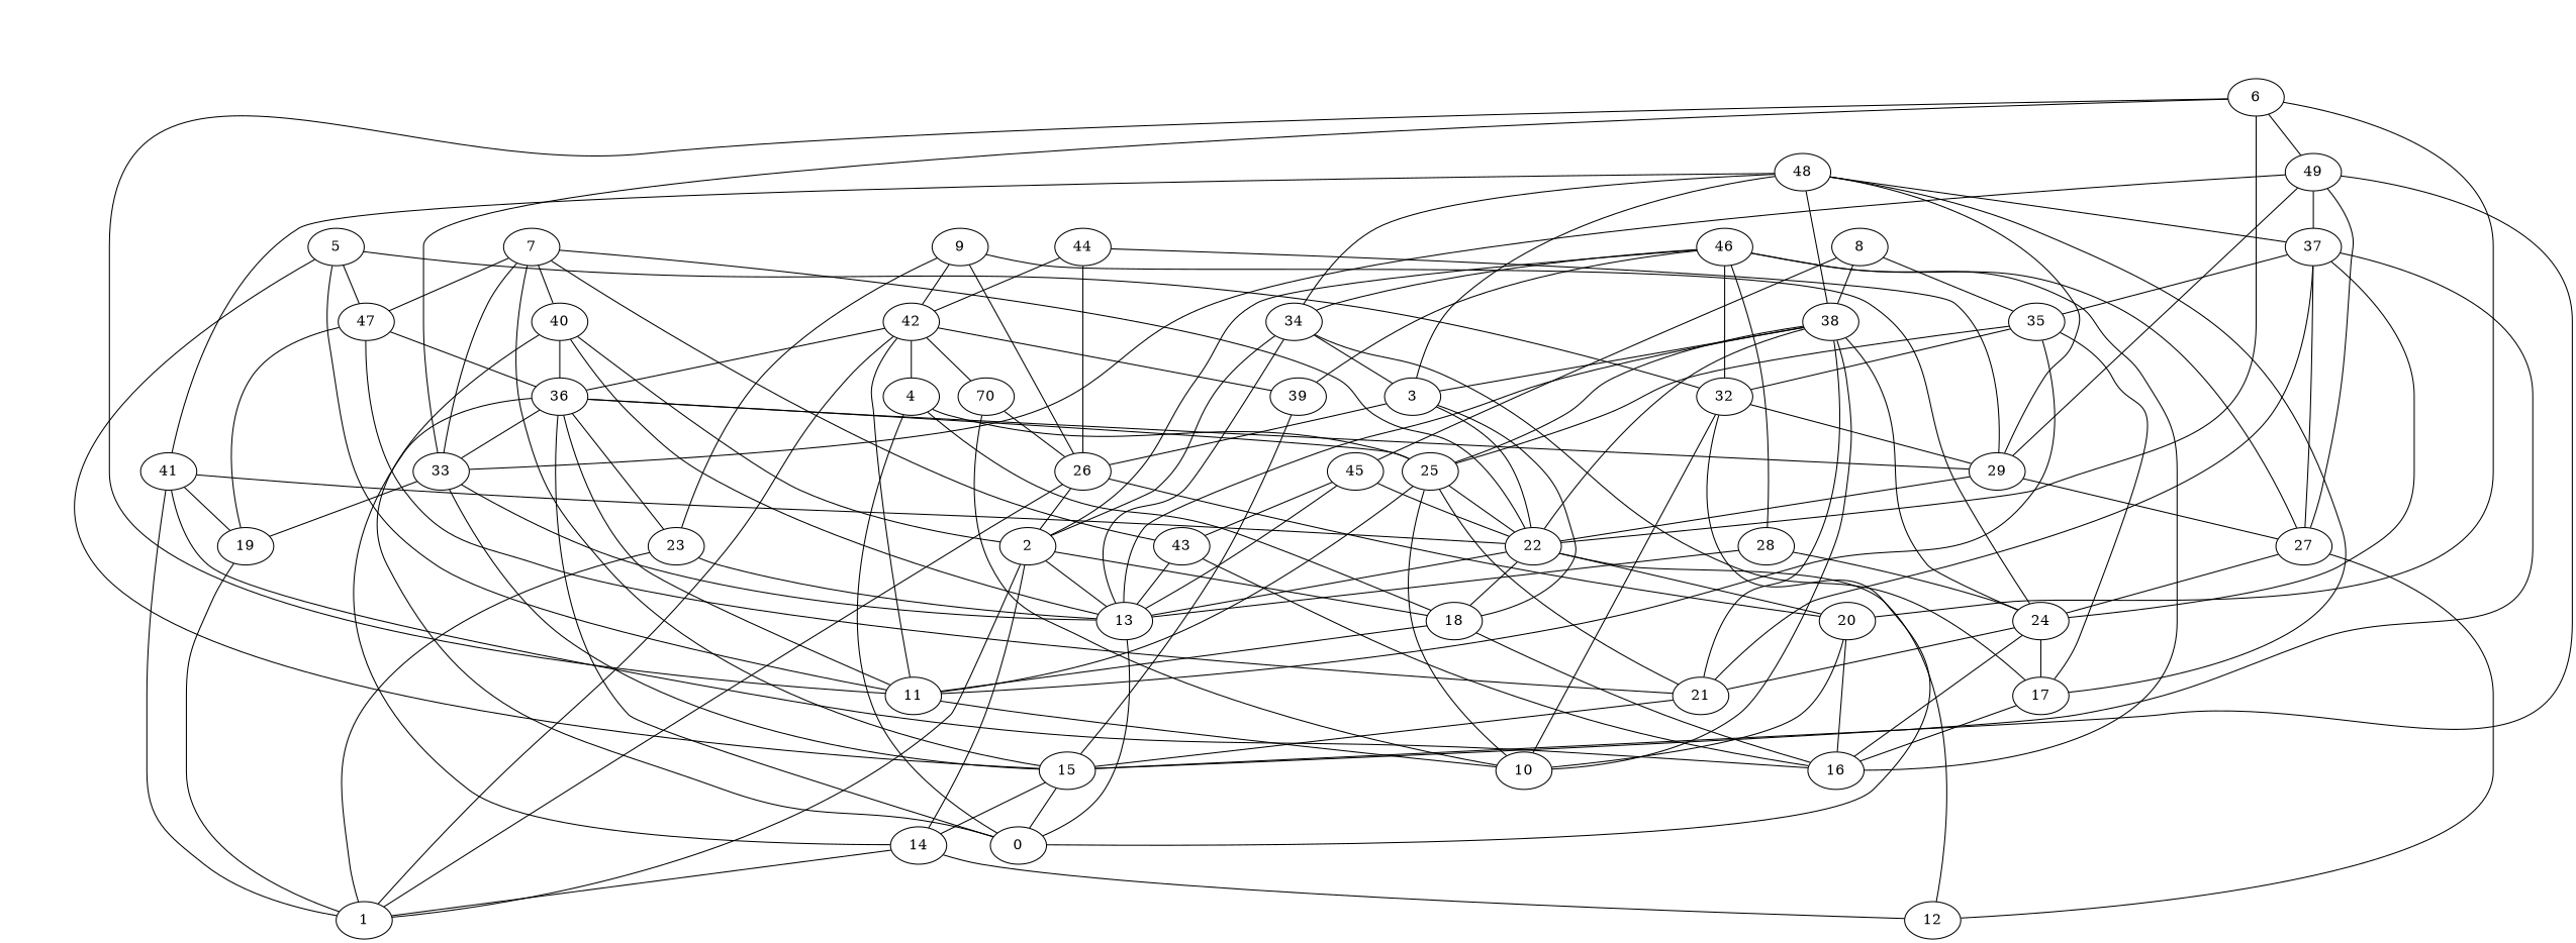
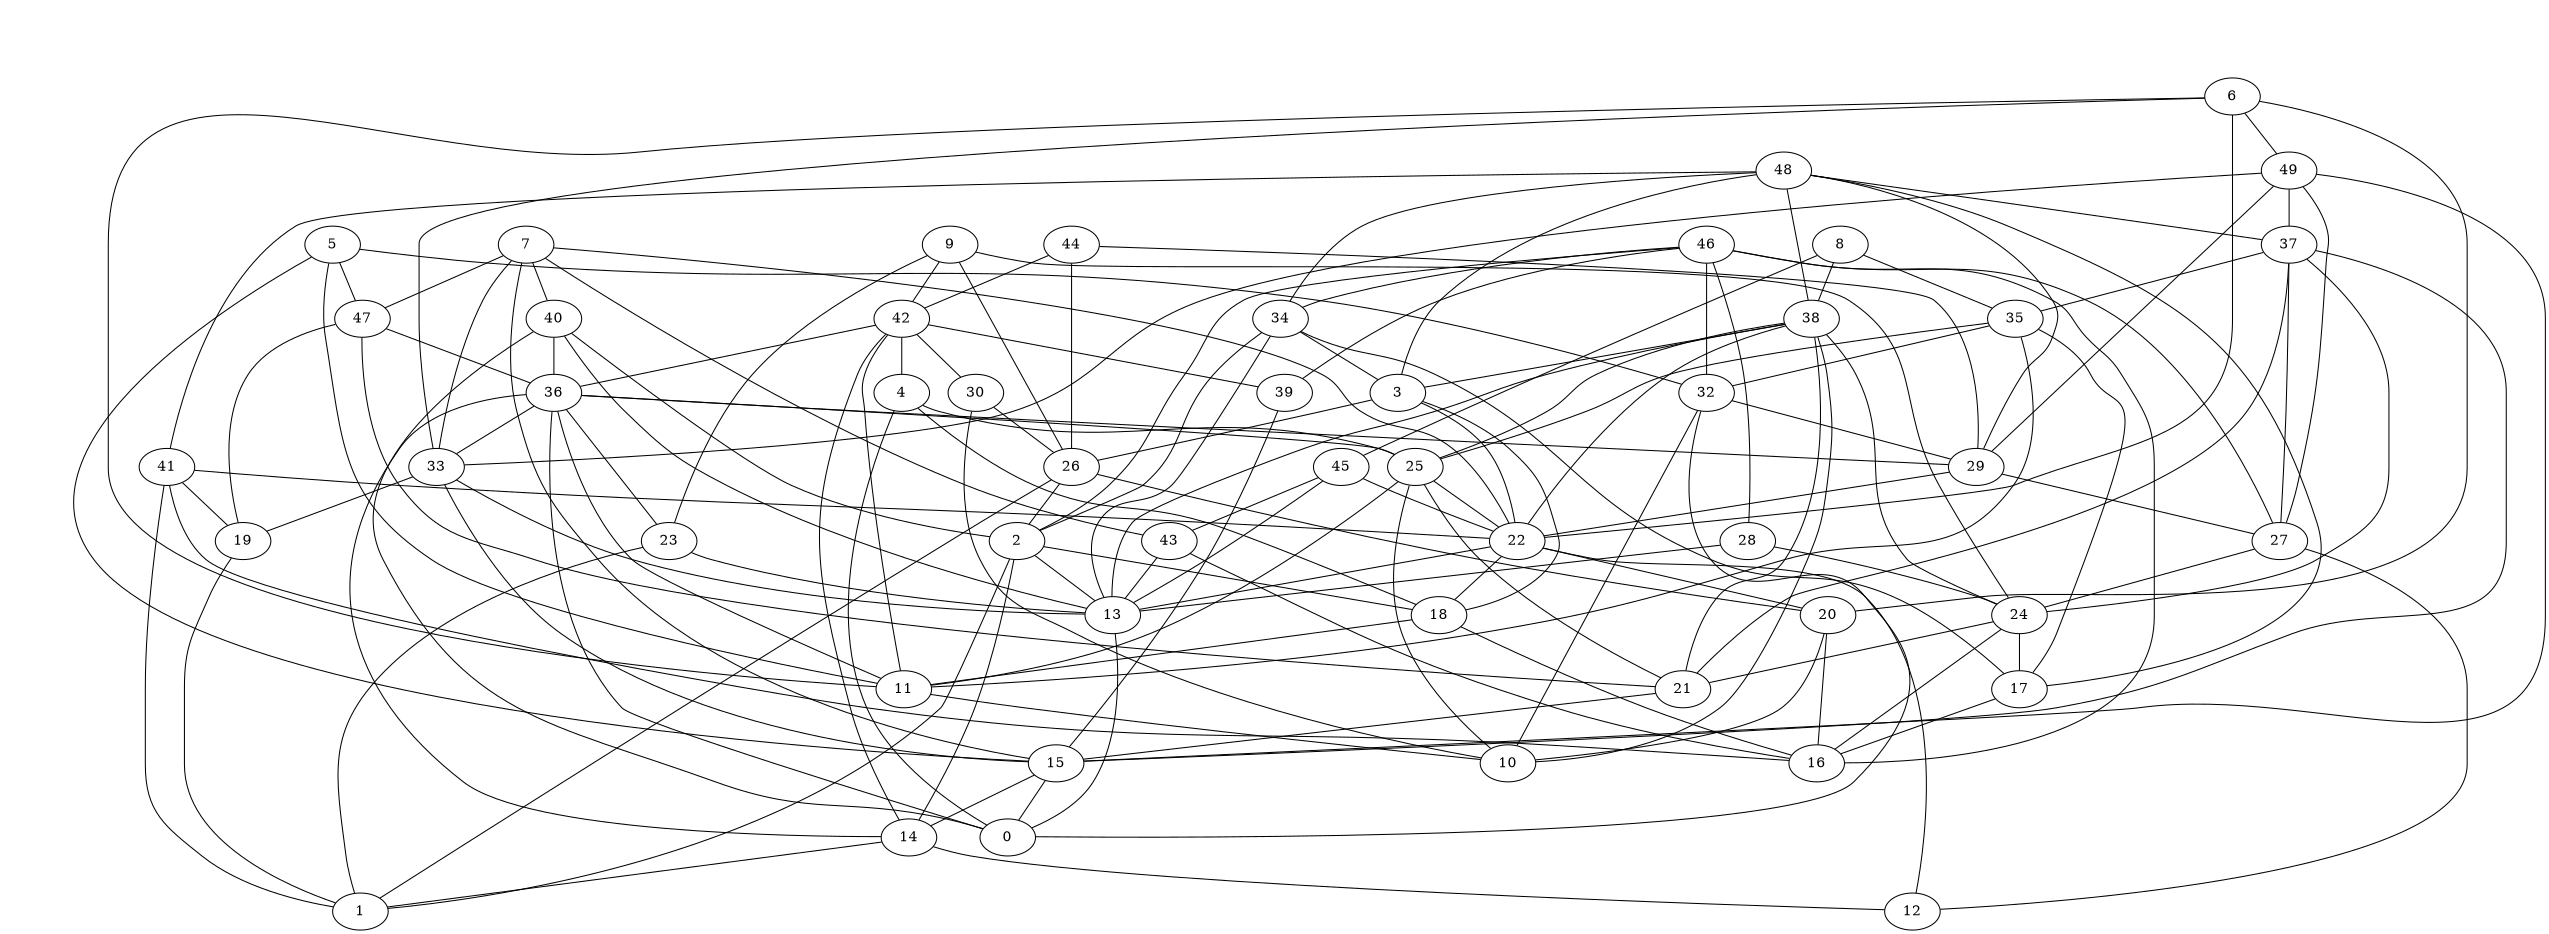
  digraph {
    edge [color=black dir=none]
    15
    0
    14
    4
    18
    25
    16
    11
    22
    10
    21
    9
    42
    24
    23
    26
-   30 [label=70]
+   30
    39
    36
    17
    13
    1
    20
    2
    43
    28
    41
    19
    12
    44
    29
    27
    37
    35
    32
    49
    33
    48
    3
    34
    38
    5
    47
    8
    45
    46
    7
    40
    6
    subgraph sub_1 {
      15
      0
      14
      4
      18
      25
      16
      11
      22
      10
      21
      9
      42
      24
      23
      26
      30
      39
      36
      17
      13
      1
      20
      2
      43
      28
      41
      19
      12
      44
      29
      27
      37
      35
      32
      49
      33
      48
      3
      34
      38
      5
      47
      8
      45
      46
      7
      40
      6
    }
    15 -> 0
    15 -> 14
    14 -> 1
    14 -> 12
    4 -> 0
    4 -> 18
    4 -> 25
    18 -> 16
    18 -> 11
    25 -> 11
    25 -> 22
    25 -> 10
    25 -> 21
    11 -> 10
    22 -> 18
    22 -> 13
    22 -> 20
    22 -> 12
    21 -> 15
    9 -> 42
    9 -> 24
    9 -> 23
    9 -> 26
-   42 -> 1
+   42 -> 14
    42 -> 4
    42 -> 11
    42 -> 30
    42 -> 39
    42 -> 36
    24 -> 16
    24 -> 21
    24 -> 17
    23 -> 13
    23 -> 1
    26 -> 1
    26 -> 20
    26 -> 2
    30 -> 10
    30 -> 26
    39 -> 15
    36 -> 0
    36 -> 14
    36 -> 25
    36 -> 11
    36 -> 23
    36 -> 29
    36 -> 33
    17 -> 16
    13 -> 0
    20 -> 16
    20 -> 10
    2 -> 14
    2 -> 18
    2 -> 13
    2 -> 1
    43 -> 16
    43 -> 13
    28 -> 24
    28 -> 13
    41 -> 16
    41 -> 22
    41 -> 1
    41 -> 19
    19 -> 1
    44 -> 42
    44 -> 26
    44 -> 29
    29 -> 22
    29 -> 27
    27 -> 24
    27 -> 12
    37 -> 15
    37 -> 21
    37 -> 24
    37 -> 27
    37 -> 35
    35 -> 25
    35 -> 11
    35 -> 17
    35 -> 32
    32 -> 0
    32 -> 10
    32 -> 29
    49 -> 15
    49 -> 29
    49 -> 27
    49 -> 37
    49 -> 33
    33 -> 15
    33 -> 13
    33 -> 19
    48 -> 17
    48 -> 41
    48 -> 29
    48 -> 37
    48 -> 3
    48 -> 34
    48 -> 38
    3 -> 18
    3 -> 22
    3 -> 26
    34 -> 17
    34 -> 13
    34 -> 2
    34 -> 3
    38 -> 25
    38 -> 22
    38 -> 10
    38 -> 21
    38 -> 24
    38 -> 13
    38 -> 3
    5 -> 15
    5 -> 11
    5 -> 32
    5 -> 47
    47 -> 21
    47 -> 36
    47 -> 19
    8 -> 35
    8 -> 38
    8 -> 45
    45 -> 22
    45 -> 13
    45 -> 43
    46 -> 16
    46 -> 39
    46 -> 2
    46 -> 28
    46 -> 27
    46 -> 32
    46 -> 34
    7 -> 15
    7 -> 22
    7 -> 43
    7 -> 33
    7 -> 47
    7 -> 40
    40 -> 0
    40 -> 36
    40 -> 13
    40 -> 2
    6 -> 11
    6 -> 22
    6 -> 20
    6 -> 49
    6 -> 33
  }
